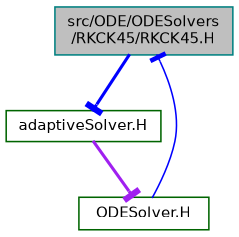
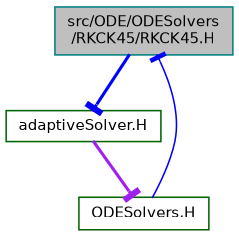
  digraph {
    node [color=darkgreen fontname=Helvetica fontsize=10 shape=record]
    edge [arrowhead=tee color=blue fontname=Helvetica fontsize=10 labelfontname=Helvetica labelfontsize=10 style=bold]
    n1 [color=teal fillcolor=grey75 fontcolor=black height=0.2 label="src/ODE/ODESolvers\l/RKCK45/RKCK45.H" style=filled width=0.4]
    n2 [height=0.2 label="adaptiveSolver.H" width=0.4]
-   n3 [height=0.2 label="ODESolver.H" width=0.4]
+   n3 [height=0.2 label="ODESolvers.H" width=0.4]
    n1 -> n2
    n2 -> n3 [color=purple]
    n3 -> n1 [style=solid]
  }
